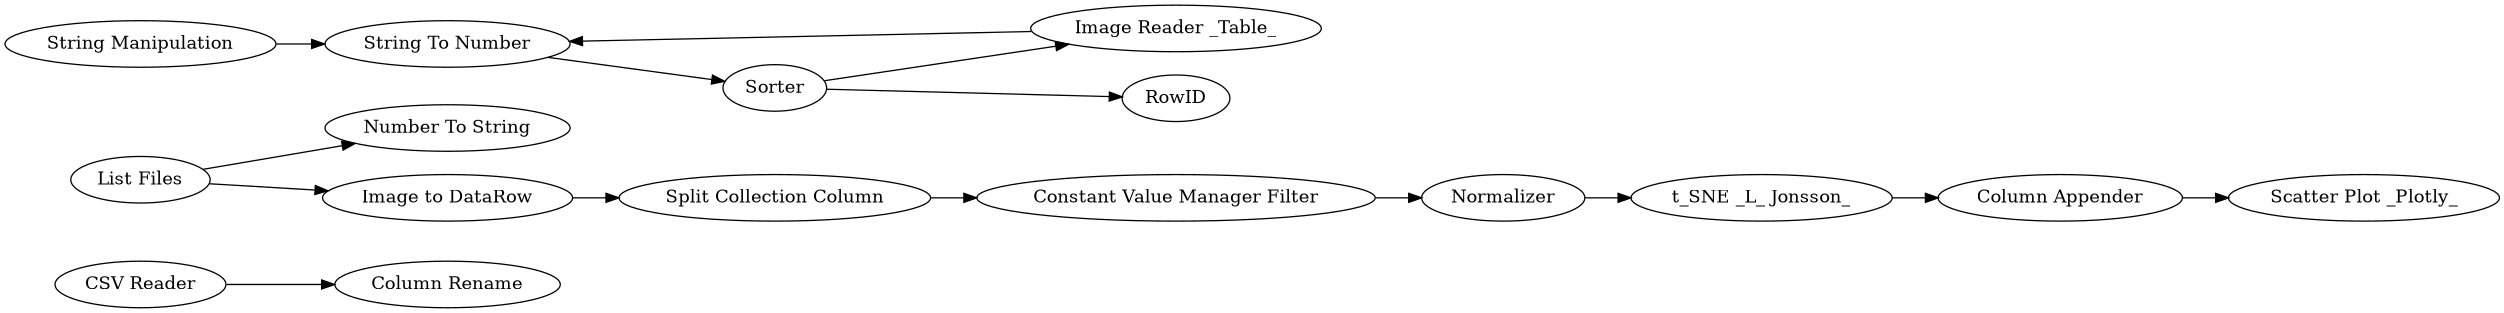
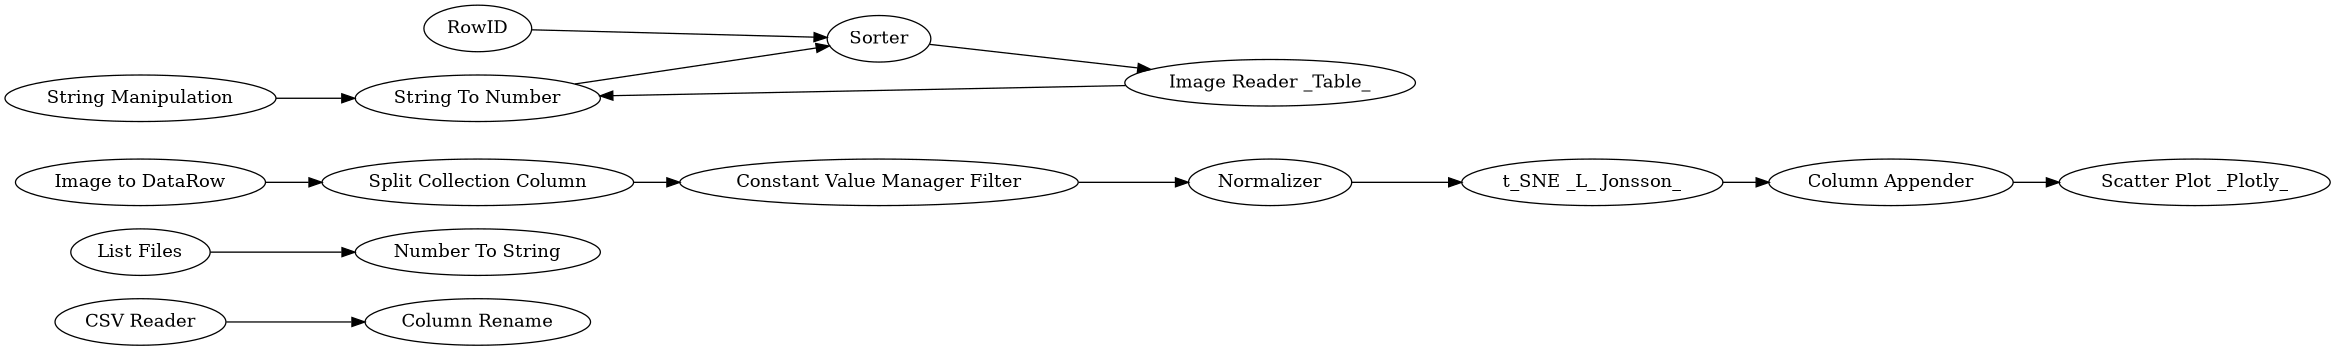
  digraph {
    rankdir=LR
    n1 [label="Column Rename"]
    n2 [label="List Files"]
    n3 [label="Number To String"]
    n4 [label="Image to DataRow"]
    n5 [label="String Manipulation"]
    n6 [label="String To Number"]
    n7 [label="Split Collection Column"]
    n8 [label="Image Reader _Table_"]
    n9 [label=Sorter]
    n10 [label="CSV Reader"]
    n11 [label=RowID]
    n12 [label="t_SNE _L_ Jonsson_"]
    n13 [label="Column Appender"]
    n14 [label="Scatter Plot _Plotly_"]
    n15 [label=Normalizer]
    n16 [label="Constant Value Manager Filter"]
    n2 -> n3
-   n2 -> n4
    n4 -> n7
    n5 -> n6
    n6 -> n9
    n7 -> n16
    n8 -> n6
    n9 -> n8
-   n9 -> n11
+   n11 -> n9
    n10 -> n1
    n12 -> n13
    n13 -> n14
    n15 -> n12
    n16 -> n15
  }
